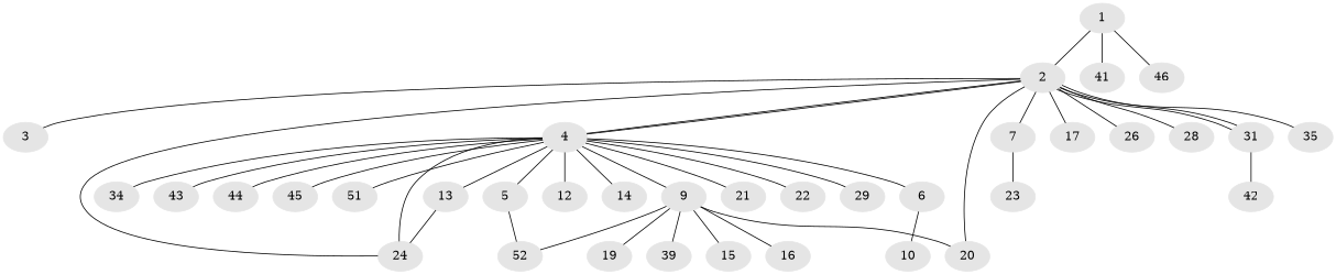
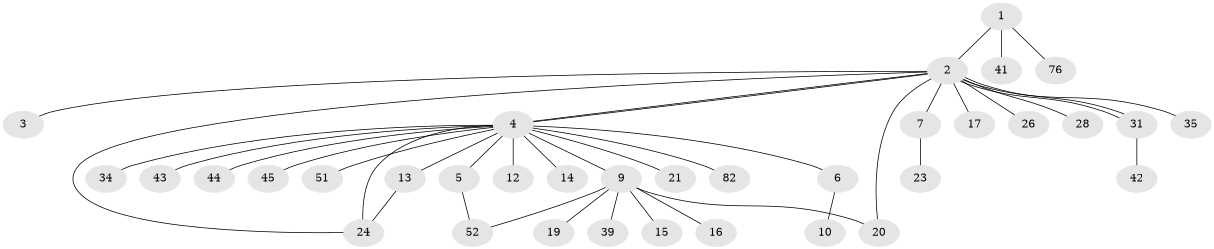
  graph {
    node [color=gray90 style=filled]
    1 [super="+49"]
    2 [super="+36"]
    41 [super="+48"]
-   46
+   46 [label=76]
    3 [super="+8"]
    4 [super="+37"]
    7
    17
    20 [super="+25"]
    24
    26
    28 [super="+38"]
    n13 [label=31]
    35
    5 [super="+11"]
    6 [super="+27"]
    9 [super="+30"]
    12
    13
    14
    21 [super="+47"]
-   22
-   29
+   22 [label=82]
    34
    43
    44
    45
    51
    23 [super="+31"]
    42
    n31 [label=52 super="+50"]
    10
    39
    15
    16
    19
    1 -- 2
    1 -- 41
    1 -- 46
    2 -- 3
    2 -- 4
    2 -- 4
    2 -- 7
    2 -- 17
    2 -- 20
    2 -- 24
    2 -- 26
    2 -- 28
    2 -- n13
    2 -- n13
    2 -- 35
    4 -- 24
    4 -- 5
    4 -- 6
    4 -- 9
    4 -- 12
    4 -- 13
    4 -- 14
    4 -- 21
    4 -- 22
-   4 -- 29
    4 -- 34
    4 -- 43
    4 -- 44
    4 -- 45
    4 -- 51
    7 -- 23
    n13 -- 42
    5 -- n31
    6 -- 10
    9 -- 20
    9 -- n31
    9 -- 39
    9 -- 15
    9 -- 16
    9 -- 19
    13 -- 24
  }
